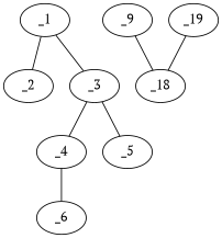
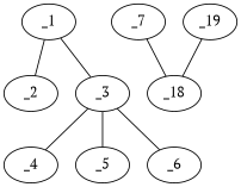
  graph {
    fontname="PT Serif"
    node [charge=0 chem=1 fontname="PT Serif" symbol="C  " x=4.2304 y=0.1622]
    edge [fontname="PT Serif" valence=1]
    _1 [x=5.6131]
    _2 [chem=2 symbol="O  " x=6.1131 y=1.0282]
    _3 [x=4.6131]
    _4 [chem=4 symbol="N  " y=-0.7617]
    _5 [y=1.0861]
    _6 [x=4.9376 y=-1.4688]
-   _9 [x=2.3827 y=-0.7617]
+   _9 [x=2.3827 y=-0.7617 label=_7]
    n8 [label=_18 x=2]
    n9 [label=_19 x=2.3827 y=1.0861]
    _1 -- _2
    _1 -- _3
    _3 -- _4
    _3 -- _5
-   _4 -- _6
+   _3 -- _6
    _9 -- n8
    n9 -- n8
  }
